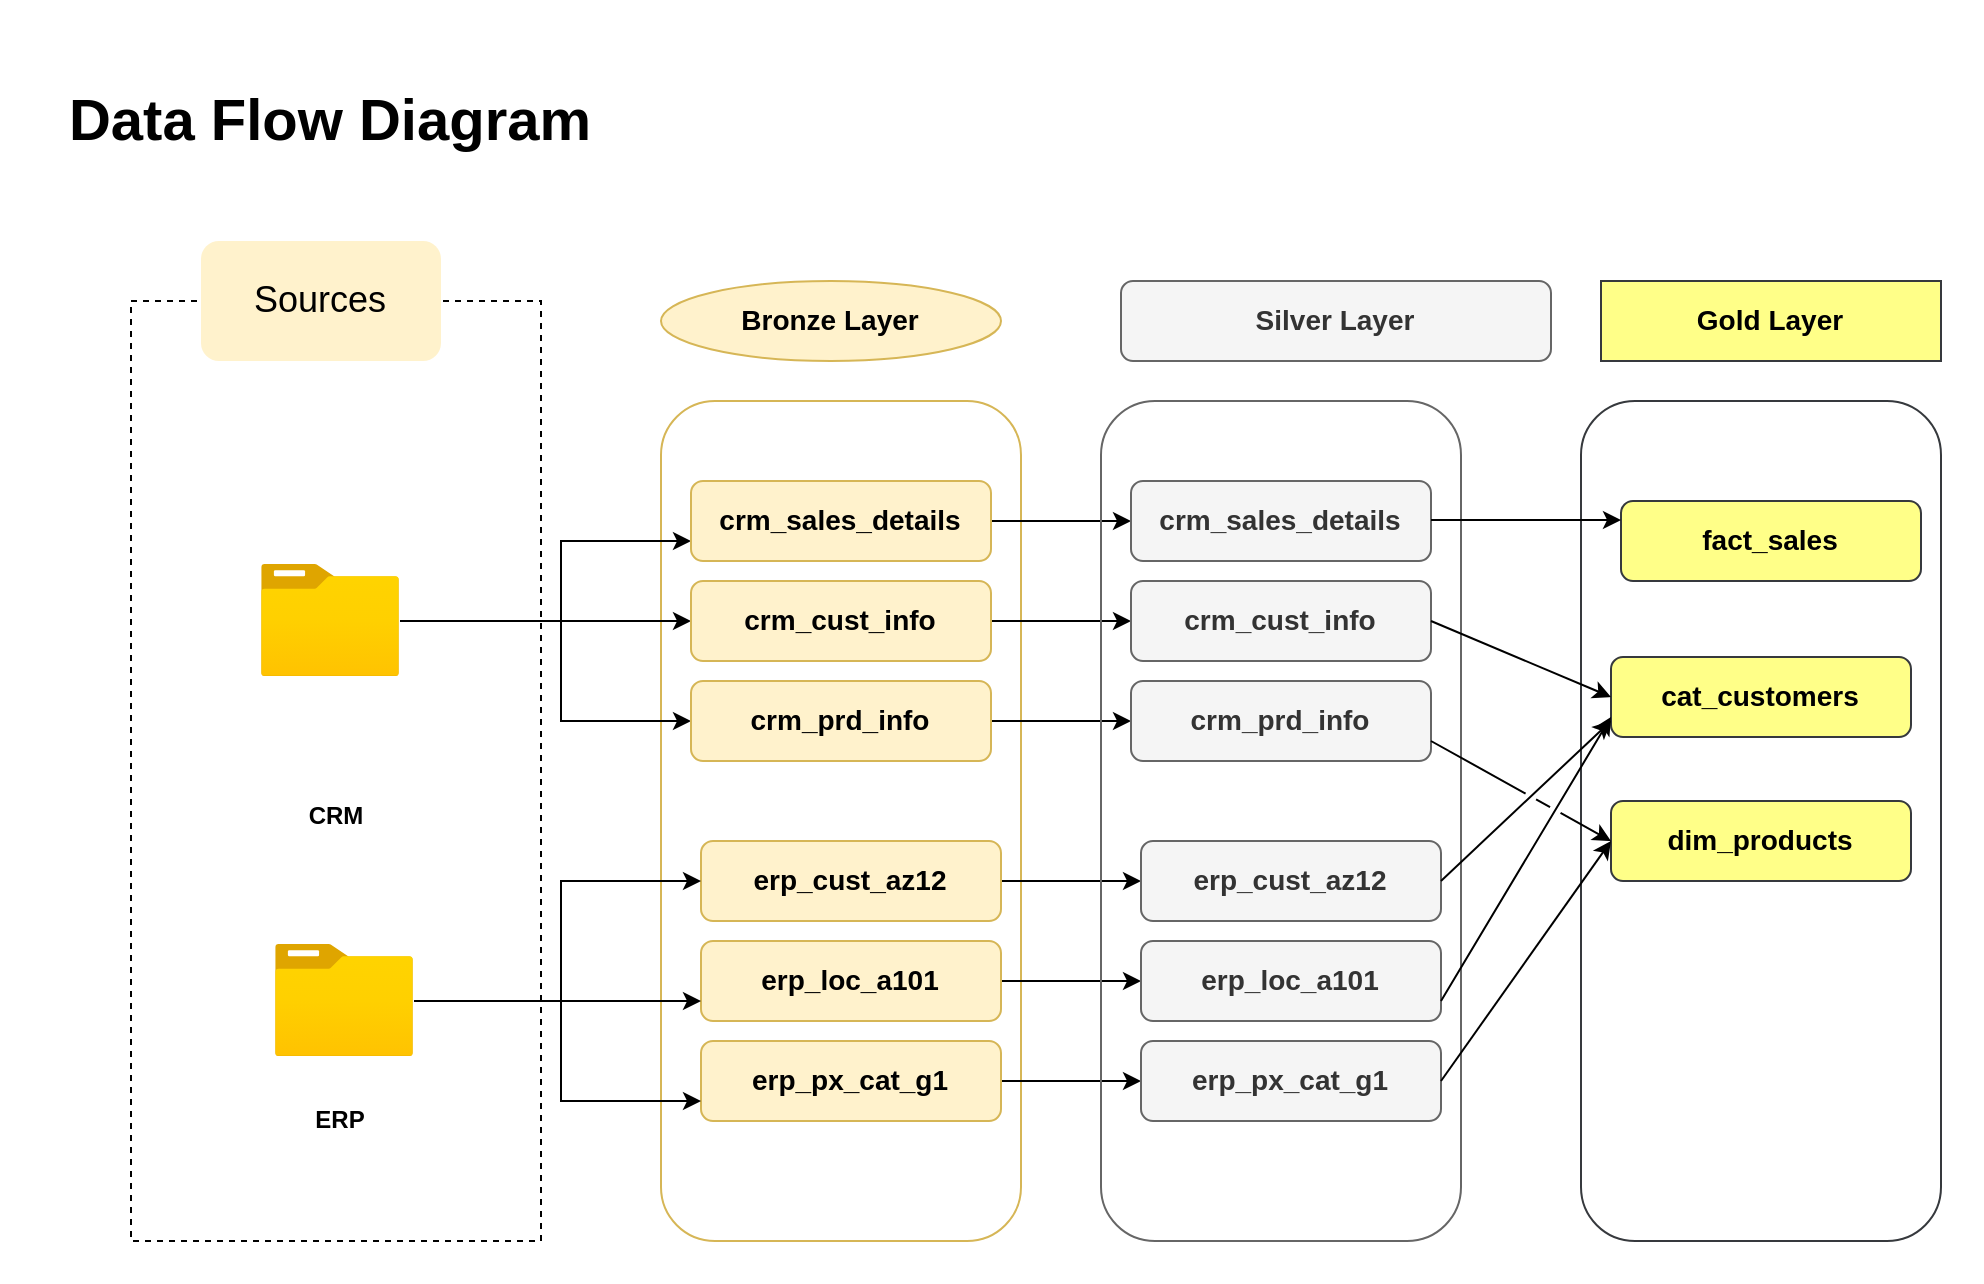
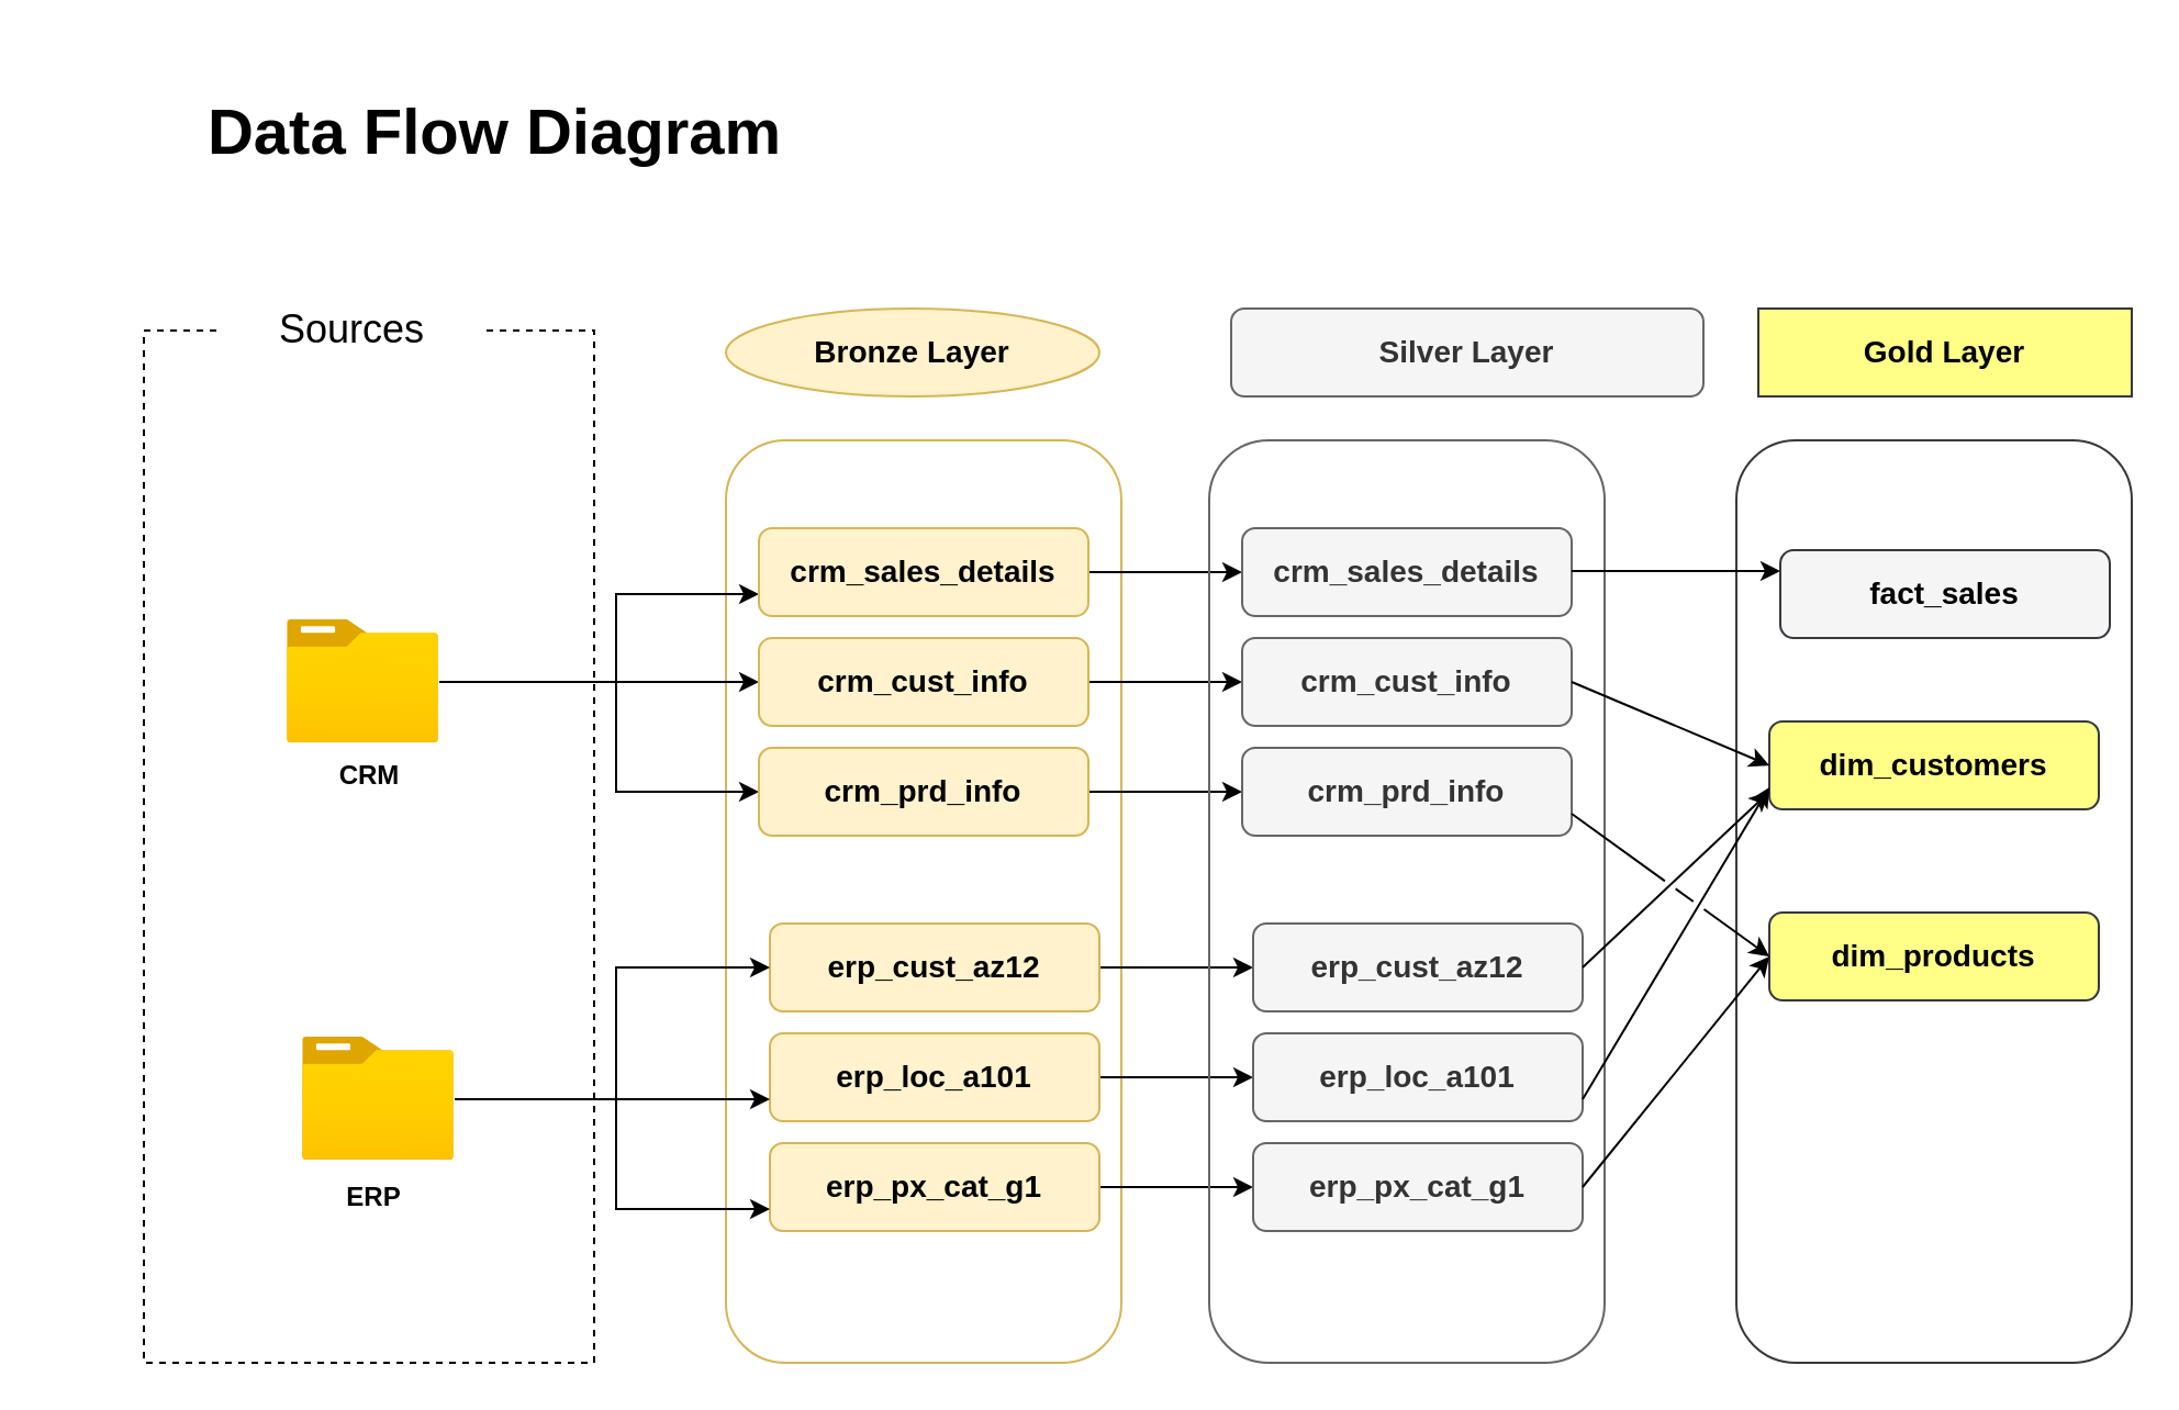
  <mxCell id="0" />
  <mxCell id="1" parent="0" />
- <mxCell id="2" value="&lt;b&gt;&lt;font&gt;Data Flow Diagram&lt;/font&gt;&lt;/b&gt;" style="text;html=1;align=center;verticalAlign=middle;whiteSpace=wrap;rounded=0;fontSize=29;" parent="1" vertex="1"><mxGeometry width="290" height="80" as="geometry" x="20" y="20" /></mxCell>
+ <mxCell id="2" value="&lt;b&gt;&lt;font&gt;Data Flow Diagram&lt;/font&gt;&lt;/b&gt;" style="text;html=1;align=center;verticalAlign=middle;whiteSpace=wrap;rounded=0;fontSize=29;" parent="1" vertex="1"><mxGeometry x="80" y="20" width="290" height="80" as="geometry" /></mxCell>
  <mxCell id="3" value="" style="rounded=0;whiteSpace=wrap;html=1;fontColor=default;fillColor=none;dashed=1;" parent="1" vertex="1"><mxGeometry x="65" y="150" width="205" height="470" as="geometry" /></mxCell>
- <mxCell id="4" value="&lt;font style=&quot;font-size: 18px;&quot;&gt;Sources&lt;/font&gt;" style="rounded=1;whiteSpace=wrap;html=1;strokeColor=none;fillColor=#fff2cc;" parent="1" vertex="1"><mxGeometry x="100" y="120" width="120" height="60" as="geometry" /></mxCell>
+ <mxCell id="4" value="&lt;font style=&quot;font-size: 18px;&quot;&gt;Sources&lt;/font&gt;" style="rounded=1;whiteSpace=wrap;html=1;strokeColor=none;" parent="1" vertex="1"><mxGeometry x="100" y="120" width="120" height="60" as="geometry" /></mxCell>
  <mxCell id="5" value="" style="rounded=1;whiteSpace=wrap;html=1;fillColor=none;strokeColor=#d6b656;shadow=0;" parent="1" vertex="1"><mxGeometry x="330" y="200" width="180" height="420" as="geometry" /></mxCell>
  <mxCell id="6" value="&lt;b&gt;&lt;font style=&quot;font-size: 14px;&quot;&gt;Bronze Layer&lt;/font&gt;&lt;/b&gt;" style="ellipse;whiteSpace=wrap;html=1;strokeColor=#d6b656;fillColor=#fff2cc;" parent="1" vertex="1"><mxGeometry x="330" y="140" width="170" height="40" as="geometry" /></mxCell>
  <mxCell id="7" style="edgeStyle=orthogonalEdgeStyle;rounded=0;orthogonalLoop=1;jettySize=auto;html=1;entryX=0;entryY=0.5;entryDx=0;entryDy=0;" parent="1" source="10" target="16" edge="1"><mxGeometry relative="1" as="geometry"><Array as="points"><mxPoint x="280" y="310" /><mxPoint x="280" y="360" /></Array></mxGeometry></mxCell>
  <mxCell id="8" style="edgeStyle=orthogonalEdgeStyle;rounded=0;orthogonalLoop=1;jettySize=auto;html=1;entryX=0;entryY=0.75;entryDx=0;entryDy=0;" parent="1" source="10" target="12" edge="1"><mxGeometry relative="1" as="geometry"><Array as="points"><mxPoint x="280" y="310" /><mxPoint x="280" y="270" /></Array></mxGeometry></mxCell>
  <mxCell id="9" style="edgeStyle=orthogonalEdgeStyle;rounded=0;orthogonalLoop=1;jettySize=auto;html=1;entryX=0;entryY=0.5;entryDx=0;entryDy=0;" parent="1" source="10" target="14" edge="1"><mxGeometry relative="1" as="geometry" /></mxCell>
  <mxCell id="10" value="" style="image;aspect=fixed;html=1;points=[];align=center;fontSize=12;image=img/lib/azure2/general/Folder_Blank.svg;" parent="1" vertex="1"><mxGeometry x="130.5" y="282" width="69" height="56.0" as="geometry" /></mxCell>
  <mxCell id="11" style="edgeStyle=orthogonalEdgeStyle;rounded=0;orthogonalLoop=1;jettySize=auto;html=1;entryX=0;entryY=0.5;entryDx=0;entryDy=0;" parent="1" source="12" target="36" edge="1"><mxGeometry relative="1" as="geometry" /></mxCell>
  <mxCell id="12" value="&lt;b&gt;&lt;font style=&quot;font-size: 14px;&quot;&gt;crm_sales_details&lt;/font&gt;&lt;/b&gt;" style="rounded=1;whiteSpace=wrap;html=1;strokeColor=#d6b656;fillColor=#fff2cc;" parent="1" vertex="1"><mxGeometry x="345" y="240" width="150" height="40" as="geometry" /></mxCell>
  <mxCell id="13" style="edgeStyle=orthogonalEdgeStyle;rounded=0;orthogonalLoop=1;jettySize=auto;html=1;entryX=0;entryY=0.5;entryDx=0;entryDy=0;" parent="1" source="14" target="35" edge="1"><mxGeometry relative="1" as="geometry" /></mxCell>
  <mxCell id="14" value="&lt;b&gt;&lt;font style=&quot;font-size: 14px;&quot;&gt;crm_cust_info&lt;/font&gt;&lt;/b&gt;" style="rounded=1;whiteSpace=wrap;html=1;strokeColor=#d6b656;fillColor=#fff2cc;" parent="1" vertex="1"><mxGeometry x="345" y="290" width="150" height="40" as="geometry" /></mxCell>
  <mxCell id="15" style="edgeStyle=orthogonalEdgeStyle;rounded=0;orthogonalLoop=1;jettySize=auto;html=1;entryX=0;entryY=0.5;entryDx=0;entryDy=0;" parent="1" source="16" target="34" edge="1"><mxGeometry relative="1" as="geometry" /></mxCell>
  <mxCell id="16" value="&lt;b&gt;&lt;font style=&quot;font-size: 14px;&quot;&gt;crm_prd_info&lt;/font&gt;&lt;/b&gt;" style="rounded=1;whiteSpace=wrap;html=1;strokeColor=#d6b656;fillColor=#fff2cc;" parent="1" vertex="1"><mxGeometry x="345" y="340" width="150" height="40" as="geometry" /></mxCell>
  <mxCell id="17" style="edgeStyle=orthogonalEdgeStyle;rounded=0;orthogonalLoop=1;jettySize=auto;html=1;entryX=0;entryY=0.5;entryDx=0;entryDy=0;" parent="1" source="18" target="31" edge="1"><mxGeometry relative="1" as="geometry" /></mxCell>
  <mxCell id="18" value="&lt;b&gt;&lt;font style=&quot;font-size: 14px;&quot;&gt;erp_cust_az12&lt;/font&gt;&lt;/b&gt;" style="rounded=1;whiteSpace=wrap;html=1;strokeColor=#d6b656;fillColor=#fff2cc;" parent="1" vertex="1"><mxGeometry x="350" y="420" width="150" height="40" as="geometry" /></mxCell>
  <mxCell id="19" style="edgeStyle=orthogonalEdgeStyle;rounded=0;orthogonalLoop=1;jettySize=auto;html=1;" parent="1" source="20" target="32" edge="1"><mxGeometry relative="1" as="geometry" /></mxCell>
  <mxCell id="20" value="&lt;b&gt;&lt;font style=&quot;font-size: 14px;&quot;&gt;erp_loc_a101&lt;/font&gt;&lt;/b&gt;" style="rounded=1;whiteSpace=wrap;html=1;strokeColor=#d6b656;fillColor=#fff2cc;" parent="1" vertex="1"><mxGeometry x="350" y="470" width="150" height="40" as="geometry" /></mxCell>
  <mxCell id="21" value="" style="edgeStyle=orthogonalEdgeStyle;rounded=0;orthogonalLoop=1;jettySize=auto;html=1;" parent="1" source="22" target="33" edge="1"><mxGeometry relative="1" as="geometry" /></mxCell>
  <mxCell id="22" value="&lt;b&gt;&lt;font style=&quot;font-size: 14px;&quot;&gt;erp_px_cat_g1&lt;/font&gt;&lt;/b&gt;" style="rounded=1;whiteSpace=wrap;html=1;strokeColor=#d6b656;fillColor=#fff2cc;" parent="1" vertex="1"><mxGeometry x="350" y="520" width="150" height="40" as="geometry" /></mxCell>
  <mxCell id="23" style="edgeStyle=orthogonalEdgeStyle;rounded=0;orthogonalLoop=1;jettySize=auto;html=1;entryX=0;entryY=0.75;entryDx=0;entryDy=0;" parent="1" source="26" target="20" edge="1"><mxGeometry relative="1" as="geometry" /></mxCell>
  <mxCell id="24" style="edgeStyle=orthogonalEdgeStyle;rounded=0;orthogonalLoop=1;jettySize=auto;html=1;entryX=0;entryY=0.5;entryDx=0;entryDy=0;" parent="1" source="26" target="18" edge="1"><mxGeometry relative="1" as="geometry"><Array as="points"><mxPoint x="280" y="500" /><mxPoint x="280" y="440" /></Array></mxGeometry></mxCell>
  <mxCell id="25" style="edgeStyle=orthogonalEdgeStyle;rounded=0;orthogonalLoop=1;jettySize=auto;html=1;entryX=0;entryY=0.75;entryDx=0;entryDy=0;" parent="1" source="26" target="22" edge="1"><mxGeometry relative="1" as="geometry"><Array as="points"><mxPoint x="280" y="500" /><mxPoint x="280" y="550" /></Array></mxGeometry></mxCell>
  <mxCell id="26" value="" style="image;aspect=fixed;html=1;points=[];align=center;fontSize=12;image=img/lib/azure2/general/Folder_Blank.svg;" parent="1" vertex="1"><mxGeometry x="137.5" y="472" width="69" height="56.0" as="geometry" /></mxCell>
- <mxCell id="27" value="&lt;b&gt;CRM&lt;/b&gt;" style="text;html=1;align=center;verticalAlign=middle;whiteSpace=wrap;rounded=0;" parent="1" vertex="1"><mxGeometry x="137.5" y="393" width="60" height="30" as="geometry" /></mxCell>
- <mxCell id="28" value="&lt;b&gt;ERP&lt;/b&gt;" style="text;html=1;align=center;verticalAlign=middle;whiteSpace=wrap;rounded=0;" parent="1" vertex="1"><mxGeometry x="139.5" y="545" width="60" height="30" as="geometry" /></mxCell>
+ <mxCell id="27" value="&lt;b&gt;CRM&lt;/b&gt;" style="text;html=1;align=center;verticalAlign=middle;whiteSpace=wrap;rounded=0;" parent="1" vertex="1"><mxGeometry x="137.5" y="338" width="60" height="30" as="geometry" /></mxCell>
+ <mxCell id="28" value="&lt;b&gt;ERP&lt;/b&gt;" style="text;html=1;align=center;verticalAlign=middle;whiteSpace=wrap;rounded=0;" parent="1" vertex="1"><mxGeometry x="139.5" y="530" width="60" height="30" as="geometry" /></mxCell>
  <mxCell id="29" value="&lt;b&gt;&lt;font style=&quot;font-size: 14px;&quot;&gt;Silver Layer&lt;/font&gt;&lt;/b&gt;" style="rounded=1;whiteSpace=wrap;html=1;strokeColor=#666666;fillColor=#f5f5f5;fontColor=#333333;" parent="1" vertex="1"><mxGeometry x="560" y="140" width="215" height="40" as="geometry" /></mxCell>
  <mxCell id="30" value="" style="rounded=1;whiteSpace=wrap;html=1;fillColor=none;strokeColor=#666666;shadow=0;fontColor=#333333;" parent="1" vertex="1"><mxGeometry x="550" y="200" width="180" height="420" as="geometry" /></mxCell>
  <mxCell id="31" value="&lt;b&gt;&lt;font style=&quot;font-size: 14px;&quot;&gt;erp_cust_az12&lt;/font&gt;&lt;/b&gt;" style="rounded=1;whiteSpace=wrap;html=1;strokeColor=#666666;fillColor=#f5f5f5;fontColor=#333333;" parent="1" vertex="1"><mxGeometry x="570" y="420" width="150" height="40" as="geometry" /></mxCell>
  <mxCell id="32" value="&lt;b&gt;&lt;font style=&quot;font-size: 14px;&quot;&gt;erp_loc_a101&lt;/font&gt;&lt;/b&gt;" style="rounded=1;whiteSpace=wrap;html=1;strokeColor=#666666;fillColor=#f5f5f5;fontColor=#333333;" parent="1" vertex="1"><mxGeometry x="570" y="470" width="150" height="40" as="geometry" /></mxCell>
  <mxCell id="33" value="&lt;b&gt;&lt;font style=&quot;font-size: 14px;&quot;&gt;erp_px_cat_g1&lt;/font&gt;&lt;/b&gt;" style="rounded=1;whiteSpace=wrap;html=1;strokeColor=#666666;fillColor=#f5f5f5;fontColor=#333333;" parent="1" vertex="1"><mxGeometry x="570" y="520" width="150" height="40" as="geometry" /></mxCell>
  <mxCell id="34" value="&lt;b&gt;&lt;font style=&quot;font-size: 14px;&quot;&gt;crm_prd_info&lt;/font&gt;&lt;/b&gt;" style="rounded=1;whiteSpace=wrap;html=1;strokeColor=#666666;fillColor=#f5f5f5;fontColor=#333333;" parent="1" vertex="1"><mxGeometry x="565" y="340" width="150" height="40" as="geometry" /></mxCell>
  <mxCell id="35" value="&lt;b&gt;&lt;font style=&quot;font-size: 14px;&quot;&gt;crm_cust_info&lt;/font&gt;&lt;/b&gt;" style="rounded=1;whiteSpace=wrap;html=1;strokeColor=#666666;fillColor=#f5f5f5;fontColor=#333333;" parent="1" vertex="1"><mxGeometry x="565" y="290" width="150" height="40" as="geometry" /></mxCell>
  <mxCell id="36" value="&lt;b&gt;&lt;font style=&quot;font-size: 14px;&quot;&gt;crm_sales_details&lt;/font&gt;&lt;/b&gt;" style="rounded=1;whiteSpace=wrap;html=1;strokeColor=#666666;fillColor=#f5f5f5;fontColor=#333333;" parent="1" vertex="1"><mxGeometry x="565" y="240" width="150" height="40" as="geometry" /></mxCell>
  <mxCell id="37" value="&lt;b&gt;&lt;font style=&quot;font-size: 14px;&quot;&gt;Gold Layer&lt;/font&gt;&lt;/b&gt;" style="whiteSpace=wrap;html=1;strokeColor=#36393d;fillColor=#ffff88;rounded=0;" vertex="1" parent="1"><mxGeometry x="800" y="140" width="170" height="40" as="geometry" /></mxCell>
  <mxCell id="38" value="" style="rounded=1;whiteSpace=wrap;html=1;fillColor=none;strokeColor=#36393d;shadow=0;" vertex="1" parent="1"><mxGeometry x="790" y="200" width="180" height="420" as="geometry" /></mxCell>
- <mxCell id="39" value="&lt;b&gt;&lt;font style=&quot;font-size: 14px;&quot;&gt;dim_products&lt;/font&gt;&lt;/b&gt;" style="rounded=1;whiteSpace=wrap;html=1;strokeColor=#36393d;fillColor=#ffff88;" vertex="1" parent="1"><mxGeometry x="805" y="400" width="150" height="40" as="geometry" /></mxCell>
- <mxCell id="40" value="&lt;b&gt;&lt;font style=&quot;font-size: 14px;&quot;&gt;cat_customers&lt;/font&gt;&lt;/b&gt;" style="rounded=1;whiteSpace=wrap;html=1;strokeColor=#36393d;fillColor=#ffff88;" vertex="1" parent="1"><mxGeometry x="805" y="328" width="150" height="40" as="geometry" /></mxCell>
- <mxCell id="41" value="&lt;b&gt;&lt;font style=&quot;font-size: 14px;&quot;&gt;fact_sales&lt;/font&gt;&lt;/b&gt;" style="rounded=1;whiteSpace=wrap;html=1;strokeColor=#36393d;fillColor=#ffff88;" vertex="1" parent="1"><mxGeometry x="810" y="250" width="150" height="40" as="geometry" /></mxCell>
+ <mxCell id="39" value="&lt;b&gt;&lt;font style=&quot;font-size: 14px;&quot;&gt;dim_products&lt;/font&gt;&lt;/b&gt;" style="rounded=1;whiteSpace=wrap;html=1;strokeColor=#36393d;fillColor=#ffff88;" vertex="1" parent="1"><mxGeometry x="805" y="415" width="150" height="40" as="geometry" /></mxCell>
+ <mxCell id="40" value="&lt;b&gt;&lt;font style=&quot;font-size: 14px;&quot;&gt;dim_customers&lt;/font&gt;&lt;/b&gt;" style="rounded=1;whiteSpace=wrap;html=1;strokeColor=#36393d;fillColor=#ffff88;" vertex="1" parent="1"><mxGeometry x="805" y="328" width="150" height="40" as="geometry" /></mxCell>
+ <mxCell id="41" value="&lt;b&gt;&lt;font style=&quot;font-size: 14px;&quot;&gt;fact_sales&lt;/font&gt;&lt;/b&gt;" style="rounded=1;whiteSpace=wrap;html=1;strokeColor=#36393d;fillColor=#f5f5f5;" vertex="1" parent="1"><mxGeometry x="810" y="250" width="150" height="40" as="geometry" /></mxCell>
  <mxCell id="42" value="" style="endArrow=classic;html=1;rounded=0;exitX=1;exitY=0.75;exitDx=0;exitDy=0;entryX=0;entryY=0.5;entryDx=0;entryDy=0;" edge="1" parent="1"><mxGeometry width="50" height="50" relative="1" as="geometry"><mxPoint x="715" y="259.5" as="sourcePoint" /><mxPoint x="810" y="259.5" as="targetPoint" /></mxGeometry></mxCell>
  <mxCell id="43" value="" style="endArrow=classic;html=1;rounded=0;exitX=1;exitY=0.5;exitDx=0;exitDy=0;entryX=0;entryY=0.5;entryDx=0;entryDy=0;jumpStyle=gap;" edge="1" parent="1" source="35" target="40"><mxGeometry width="50" height="50" relative="1" as="geometry"><mxPoint x="630" y="410" as="sourcePoint" /><mxPoint x="680" y="360" as="targetPoint" /></mxGeometry></mxCell>
  <mxCell id="44" value="" style="endArrow=classic;html=1;rounded=0;exitX=1;exitY=0.5;exitDx=0;exitDy=0;jumpStyle=gap;" edge="1" parent="1" source="31"><mxGeometry width="50" height="50" relative="1" as="geometry"><mxPoint x="755" y="410" as="sourcePoint" /><mxPoint x="805" y="360" as="targetPoint" /></mxGeometry></mxCell>
  <mxCell id="45" value="" style="endArrow=classic;html=1;rounded=0;exitX=1;exitY=0.75;exitDx=0;exitDy=0;entryX=0;entryY=0.75;entryDx=0;entryDy=0;jumpStyle=gap;" edge="1" parent="1" source="32" target="40"><mxGeometry width="50" height="50" relative="1" as="geometry"><mxPoint x="630" y="410" as="sourcePoint" /><mxPoint x="680" y="360" as="targetPoint" /></mxGeometry></mxCell>
  <mxCell id="46" value="" style="endArrow=classic;html=1;rounded=0;exitX=1;exitY=0.75;exitDx=0;exitDy=0;entryX=0;entryY=0.5;entryDx=0;entryDy=0;jumpStyle=gap;" edge="1" parent="1" source="34" target="39"><mxGeometry width="50" height="50" relative="1" as="geometry"><mxPoint x="630" y="410" as="sourcePoint" /><mxPoint x="680" y="360" as="targetPoint" /></mxGeometry></mxCell>
  <mxCell id="47" value="" style="endArrow=classic;html=1;rounded=0;entryX=0;entryY=0.5;entryDx=0;entryDy=0;exitX=1;exitY=0.5;exitDx=0;exitDy=0;jumpStyle=gap;" edge="1" parent="1" source="33" target="39"><mxGeometry width="50" height="50" relative="1" as="geometry"><mxPoint x="630" y="410" as="sourcePoint" /><mxPoint x="680" y="360" as="targetPoint" /></mxGeometry></mxCell>
